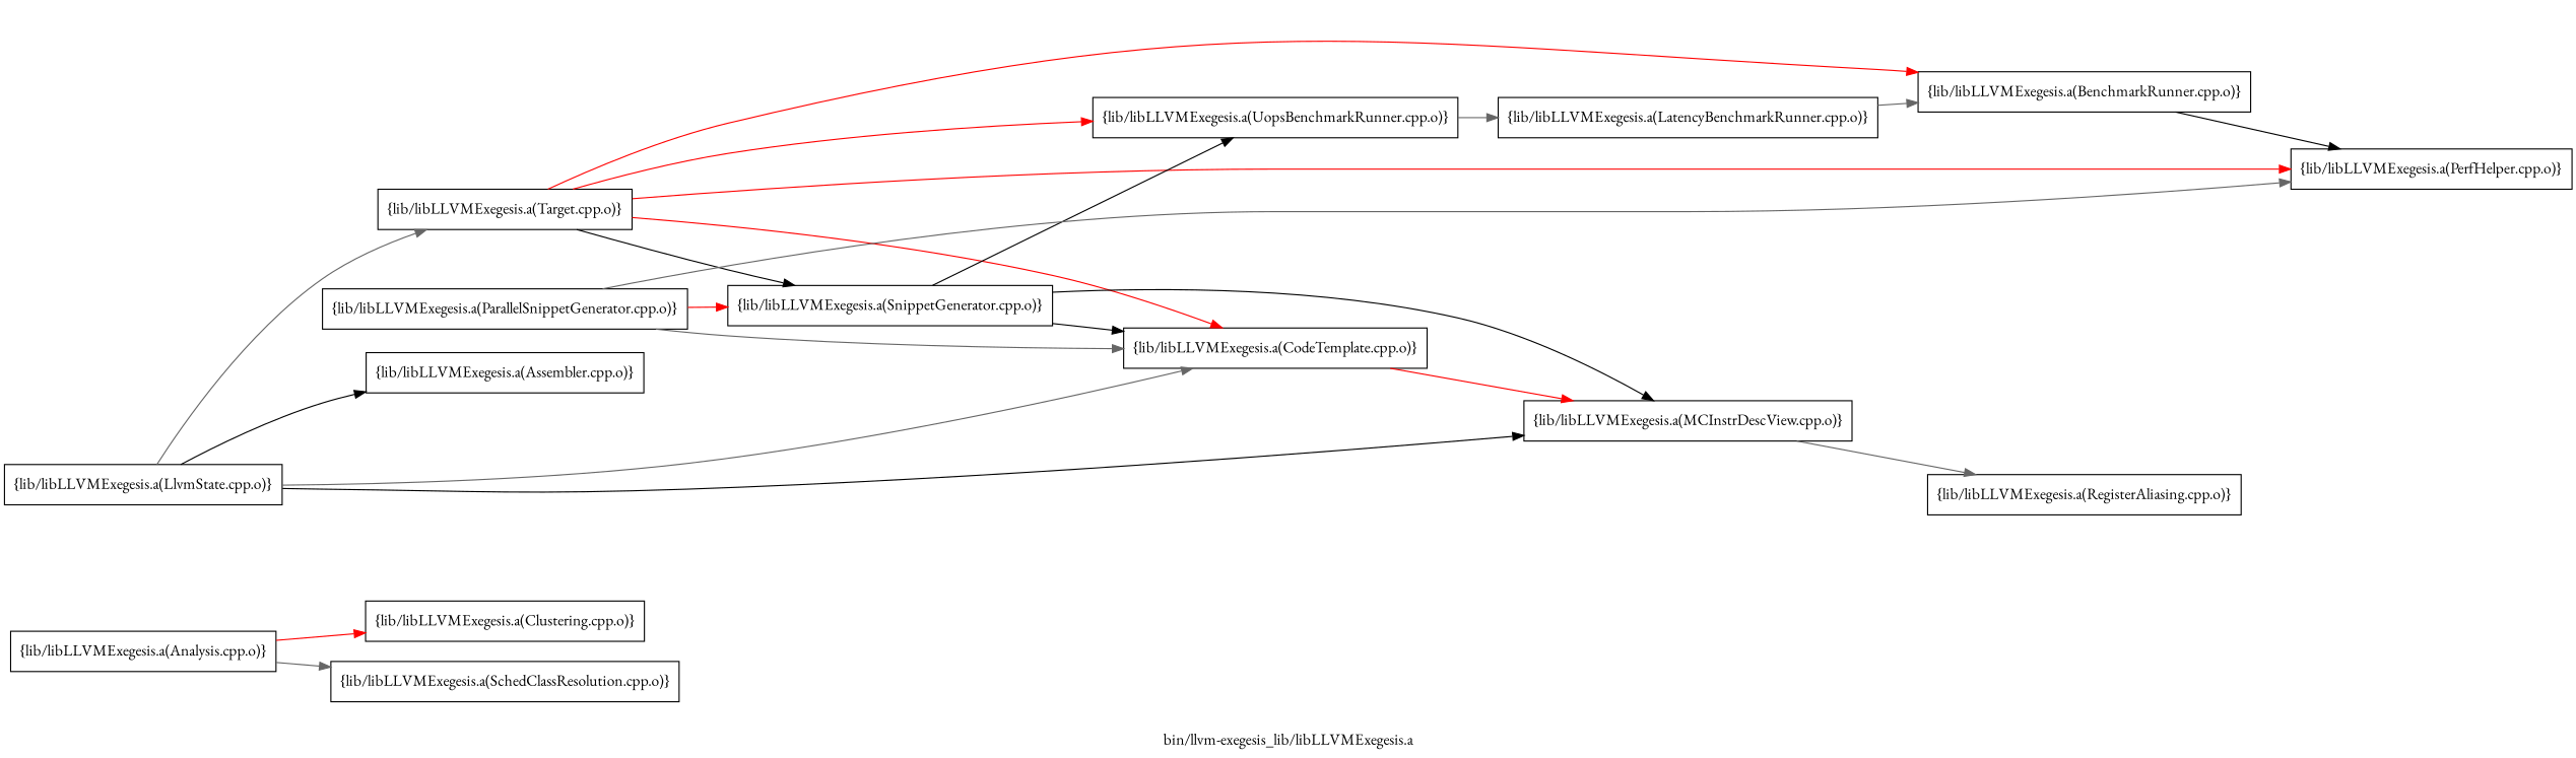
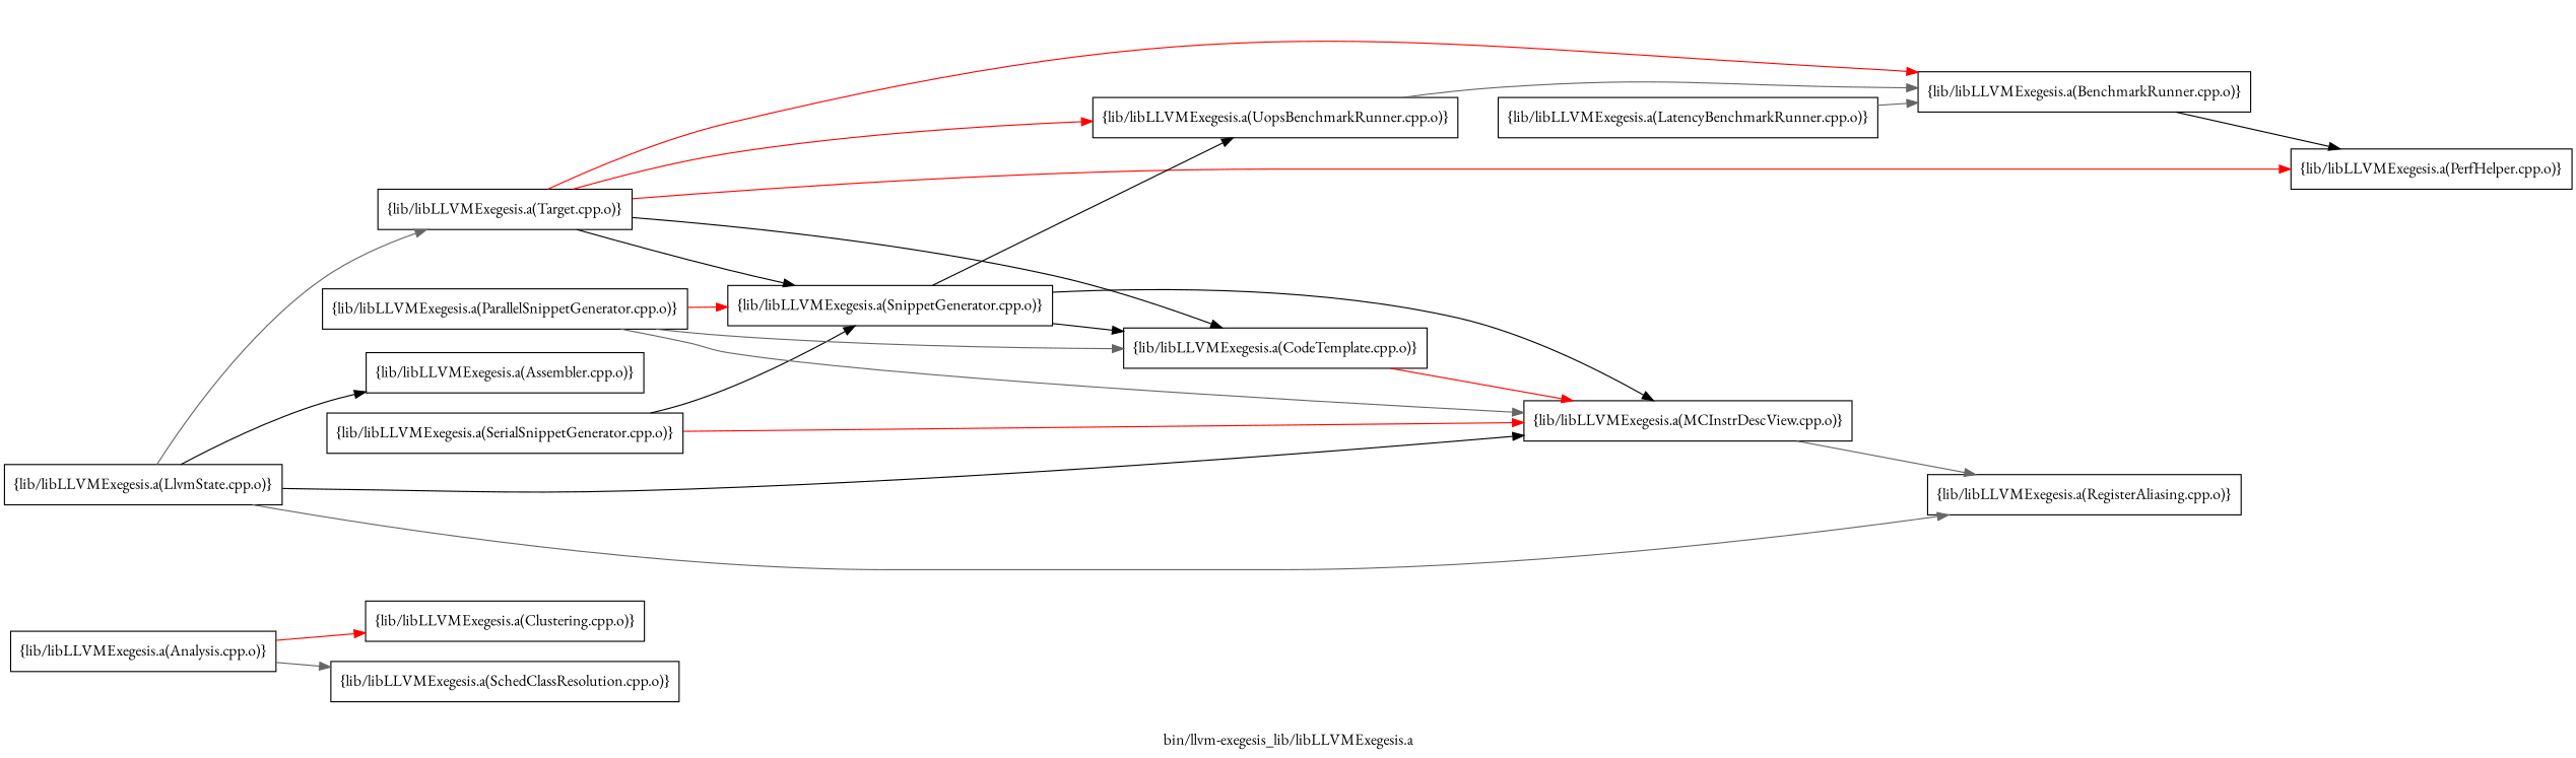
  digraph {
    fontname="EB Garamond"
    label="bin/llvm-exegesis_lib/libLLVMExegesis.a"
    rankdir=LR
    node [fontname="EB Garamond" group=0 shape=box]
    edge [color=black fontname="EB Garamond"]
    n1 [label="{lib/libLLVMExegesis.a(Analysis.cpp.o)}"]
    n2 [label="{lib/libLLVMExegesis.a(Clustering.cpp.o)}"]
    n3 [label="{lib/libLLVMExegesis.a(SchedClassResolution.cpp.o)}"]
    n4 [label="{lib/libLLVMExegesis.a(CodeTemplate.cpp.o)}"]
    n5 [label="{lib/libLLVMExegesis.a(MCInstrDescView.cpp.o)}"]
    n6 [label="{lib/libLLVMExegesis.a(RegisterAliasing.cpp.o)}"]
    n7 [label="{lib/libLLVMExegesis.a(LlvmState.cpp.o)}"]
    n8 [label="{lib/libLLVMExegesis.a(Assembler.cpp.o)}"]
    n9 [label="{lib/libLLVMExegesis.a(Target.cpp.o)}"]
    n10 [label="{lib/libLLVMExegesis.a(SnippetGenerator.cpp.o)}"]
    n11 [label="{lib/libLLVMExegesis.a(BenchmarkRunner.cpp.o)}"]
    n12 [label="{lib/libLLVMExegesis.a(PerfHelper.cpp.o)}"]
    n13 [label="{lib/libLLVMExegesis.a(UopsBenchmarkRunner.cpp.o)}"]
    n14 [label="{lib/libLLVMExegesis.a(LatencyBenchmarkRunner.cpp.o)}"]
+   n15 [label="{lib/libLLVMExegesis.a(SerialSnippetGenerator.cpp.o)}"]
    n16 [label="{lib/libLLVMExegesis.a(ParallelSnippetGenerator.cpp.o)}"]
    subgraph sub_1 {
      rank=same
      n1
    }
    subgraph sub_2 {
      rank=same
      n2
      n3
    }
    subgraph sub_3 {
      rank=same
      n1
    }
    subgraph sub_4 {
      rank=same
      n2
      n3
    }
    n1 -> n2 [color=red]
    n1 -> n3 [color=gray40]
    n4 -> n5 [color=red]
    n5 -> n6 [color=gray40]
    n7 -> n5
-   n7 -> n4 [color=gray40]
+   n7 -> n6 [color=gray40]
    n7 -> n8
    n7 -> n9 [color=gray40]
-   n9 -> n4 [color=red]
+   n9 -> n4
    n9 -> n10
    n9 -> n11 [color=red]
    n9 -> n12 [color=red]
    n9 -> n13 [color=red]
    n10 -> n4
    n10 -> n5
    n10 -> n13
    n11 -> n12
-   n13 -> n14 [color=gray40]
+   n13 -> n11 [color=gray40]
    n14 -> n11 [color=gray40]
+   n15 -> n5 [color=red]
+   n15 -> n10
    n16 -> n4 [color=gray40]
-   n16 -> n12 [color=gray40]
+   n16 -> n5 [color=gray40]
    n16 -> n10 [color=red]
  }
